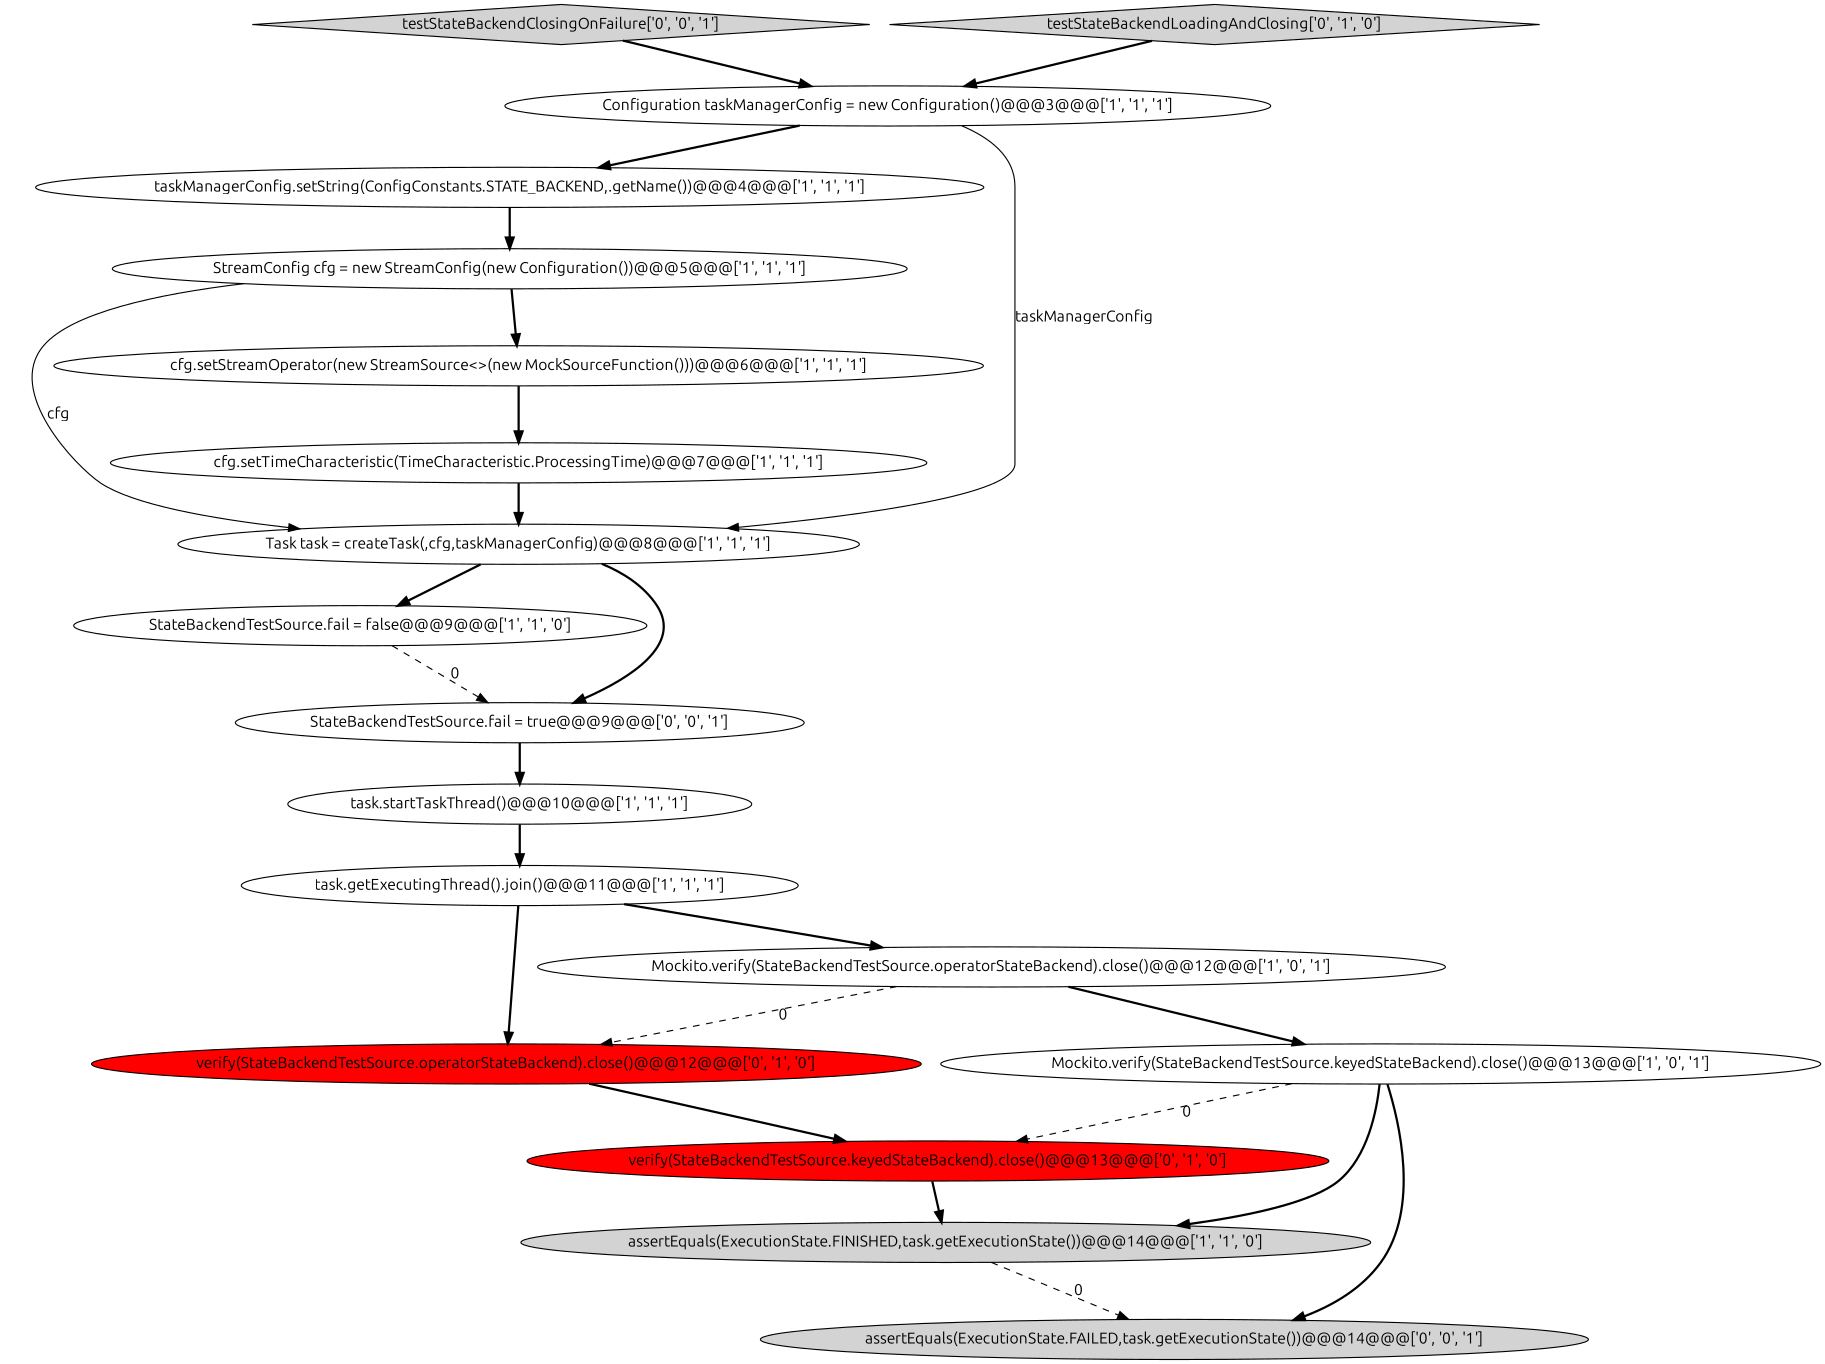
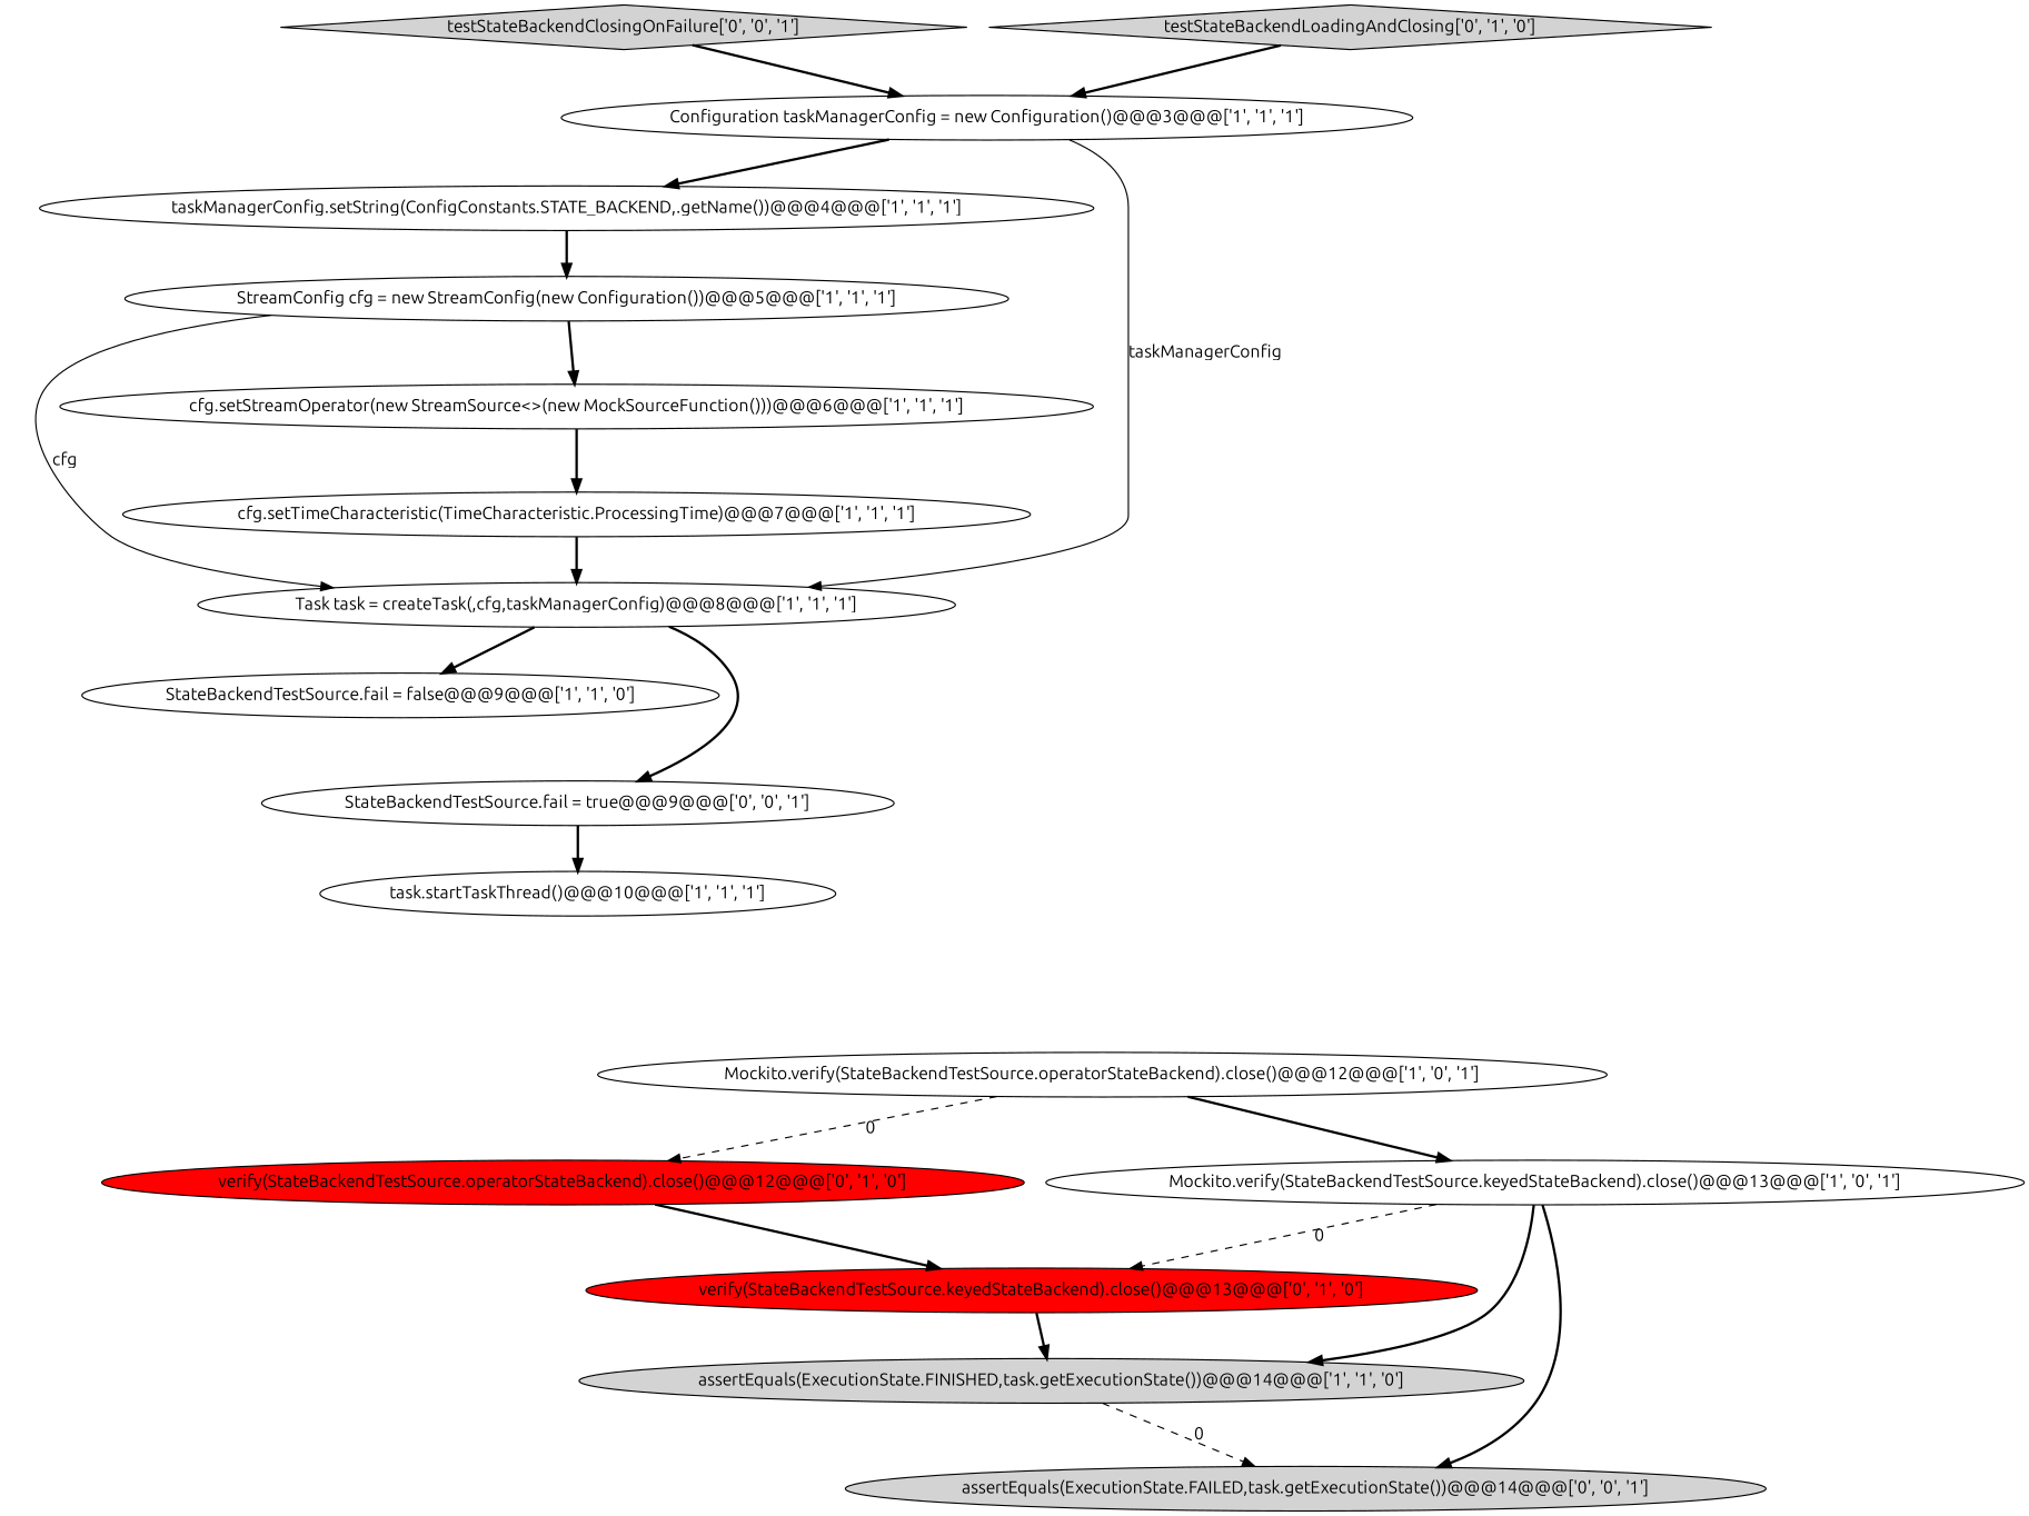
  digraph {
    fontname=Ubuntu
    node [fillcolor=white fontname=Ubuntu shape=ellipse style=filled]
    edge [fontname=Ubuntu style=bold]
    n1 [label="Configuration taskManagerConfig = new Configuration()@@@3@@@['1', '1', '1']"]
    n2 [label="taskManagerConfig.setString(ConfigConstants.STATE_BACKEND,.getName())@@@4@@@['1', '1', '1']"]
    n3 [label="Task task = createTask(,cfg,taskManagerConfig)@@@8@@@['1', '1', '1']"]
    n4 [fillcolor=lightgray label="assertEquals(ExecutionState.FINISHED,task.getExecutionState())@@@14@@@['1', '1', '0']"]
    n5 [fillcolor=lightgray label="assertEquals(ExecutionState.FAILED,task.getExecutionState())@@@14@@@['0', '0', '1']"]
    n6 [label="StreamConfig cfg = new StreamConfig(new Configuration())@@@5@@@['1', '1', '1']"]
    n7 [label="StateBackendTestSource.fail = false@@@9@@@['1', '1', '0']"]
    n8 [label="StateBackendTestSource.fail = true@@@9@@@['0', '0', '1']"]
    n9 [label="task.startTaskThread()@@@10@@@['1', '1', '1']"]
-   n10 [label="task.getExecutingThread().join()@@@11@@@['1', '1', '1']"]
    n11 [label="cfg.setStreamOperator(new StreamSource<>(new MockSourceFunction()))@@@6@@@['1', '1', '1']"]
    n12 [label="cfg.setTimeCharacteristic(TimeCharacteristic.ProcessingTime)@@@7@@@['1', '1', '1']"]
    n13 [fillcolor=lightgray label="testStateBackendClosingOnFailure['0', '0', '1']" shape=diamond]
    n14 [fillcolor=red label="verify(StateBackendTestSource.operatorStateBackend).close()@@@12@@@['0', '1', '0']"]
    n15 [fillcolor=red label="verify(StateBackendTestSource.keyedStateBackend).close()@@@13@@@['0', '1', '0']"]
    n16 [label="Mockito.verify(StateBackendTestSource.keyedStateBackend).close()@@@13@@@['1', '0', '1']"]
    n17 [label="Mockito.verify(StateBackendTestSource.operatorStateBackend).close()@@@12@@@['1', '0', '1']"]
    n18 [fillcolor=lightgray label="testStateBackendLoadingAndClosing['0', '1', '0']" shape=diamond]
    n1 -> n2
    n1 -> n3 [label=taskManagerConfig style=solid]
    n2 -> n6
    n3 -> n7
    n3 -> n8
    n4 -> n5 [label=0 style=dashed]
    n6 -> n3 [label=cfg style=solid]
    n6 -> n11
-   n7 -> n8 [label=0 style=dashed]
    n8 -> n9
-   n9 -> n10
-   n10 -> n14
-   n10 -> n17
    n11 -> n12
    n12 -> n3
    n13 -> n1
    n14 -> n15
    n15 -> n4
    n16 -> n4
    n16 -> n5
    n16 -> n15 [label=0 style=dashed]
    n17 -> n14 [label=0 style=dashed]
    n17 -> n16
    n18 -> n1
  }
